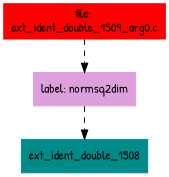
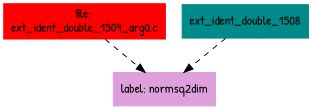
  digraph {
    fontname="Patrick Hand"
    node [shape=box style=filled fontname="Patrick Hand"]
    edge [style=dashed arrowhead=normal fontname="Patrick Hand"]
    n1 [color=red label="file: \next_ident_double_1509_arg0.c"]
    n2 [color=plum label="label: normsq2dim"]
    n3 [color=cyan4 label=ext_ident_double_1508]
    n1 -> n2
-   n2 -> n3
+   n3 -> n2
  }
